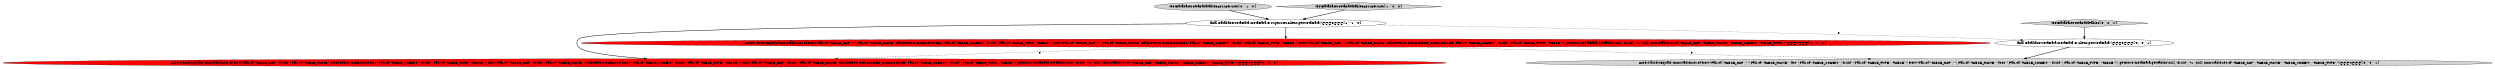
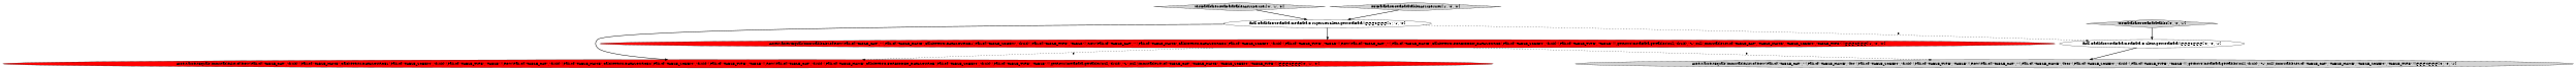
  digraph {
    node [fillcolor=lightgray shape=ellipse style=filled]
    edge [style=bold]
-   n1 [label="testDatabaseMetaDataTablesAsSuperuser['0', '1', '0']"]
+   n1 [label="testDatabaseMetaDataTablesAsSuperuser['0', '1', '0']" shape=diamond]
    n2 [fillcolor=white label="final DatabaseMetaData metaData = superuserClient.getMetaData()@@@3@@@['1', '1', '0']"]
    n3 [label="testDatabaseMetaDataTablesAsSuperuser['1', '0', '0']" shape=diamond]
    n4 [fillcolor=white label="final DatabaseMetaData metaData = client.getMetaData()@@@3@@@['0', '0', '1']"]
    n5 [label="Assert.assertEquals(ImmutableList.of(ROW(Pair.of(\"TABLE_CAT\",\"\"),Pair.of(\"TABLE_NAME\",\"foo\"),Pair.of(\"TABLE_SCHEM\",\"druid\"),Pair.of(\"TABLE_TYPE\",\"TABLE\")),ROW(Pair.of(\"TABLE_CAT\",\"\"),Pair.of(\"TABLE_NAME\",\"foo2\"),Pair.of(\"TABLE_SCHEM\",\"druid\"),Pair.of(\"TABLE_TYPE\",\"TABLE\"))),getRows(metaData.getTables(null,\"druid\",\"%\",null),ImmutableSet.of(\"TABLE_CAT\",\"TABLE_NAME\",\"TABLE_SCHEM\",\"TABLE_TYPE\")))@@@4@@@['0', '0', '1']"]
    n6 [label="testDatabaseMetaDataTables['0', '0', '1']" shape=diamond]
    n7 [fillcolor=red label="Assert.assertEquals(ImmutableList.of(ROW(Pair.of(\"TABLE_CAT\",\"druid\"),Pair.of(\"TABLE_NAME\",CalciteTests.DATASOURCE1),Pair.of(\"TABLE_SCHEM\",\"druid\"),Pair.of(\"TABLE_TYPE\",\"TABLE\")),ROW(Pair.of(\"TABLE_CAT\",\"druid\"),Pair.of(\"TABLE_NAME\",CalciteTests.DATASOURCE2),Pair.of(\"TABLE_SCHEM\",\"druid\"),Pair.of(\"TABLE_TYPE\",\"TABLE\")),ROW(Pair.of(\"TABLE_CAT\",\"druid\"),Pair.of(\"TABLE_NAME\",CalciteTests.FORBIDDEN_DATASOURCE),Pair.of(\"TABLE_SCHEM\",\"druid\"),Pair.of(\"TABLE_TYPE\",\"TABLE\"))),getRows(metaData.getTables(null,\"druid\",\"%\",null),ImmutableSet.of(\"TABLE_CAT\",\"TABLE_NAME\",\"TABLE_SCHEM\",\"TABLE_TYPE\")))@@@4@@@['0', '1', '0']"]
    n8 [fillcolor=red label="Assert.assertEquals(ImmutableList.of(ROW(Pair.of(\"TABLE_CAT\",\"\"),Pair.of(\"TABLE_NAME\",CalciteTests.DATASOURCE1),Pair.of(\"TABLE_SCHEM\",\"druid\"),Pair.of(\"TABLE_TYPE\",\"TABLE\")),ROW(Pair.of(\"TABLE_CAT\",\"\"),Pair.of(\"TABLE_NAME\",CalciteTests.DATASOURCE2),Pair.of(\"TABLE_SCHEM\",\"druid\"),Pair.of(\"TABLE_TYPE\",\"TABLE\")),ROW(Pair.of(\"TABLE_CAT\",\"\"),Pair.of(\"TABLE_NAME\",CalciteTests.FORBIDDEN_DATASOURCE),Pair.of(\"TABLE_SCHEM\",\"druid\"),Pair.of(\"TABLE_TYPE\",\"TABLE\"))),getRows(metaData.getTables(null,\"druid\",\"%\",null),ImmutableSet.of(\"TABLE_CAT\",\"TABLE_NAME\",\"TABLE_SCHEM\",\"TABLE_TYPE\")))@@@4@@@['1', '0', '0']"]
    n1 -> n2
    n2 -> n4 [label=0 style=dashed]
    n2 -> n7
    n2 -> n8
    n3 -> n2
    n4 -> n5
    n6 -> n4
    n8 -> n5 [label=0 style=dashed]
    n8 -> n7 [label=0 style=dashed]
  }
